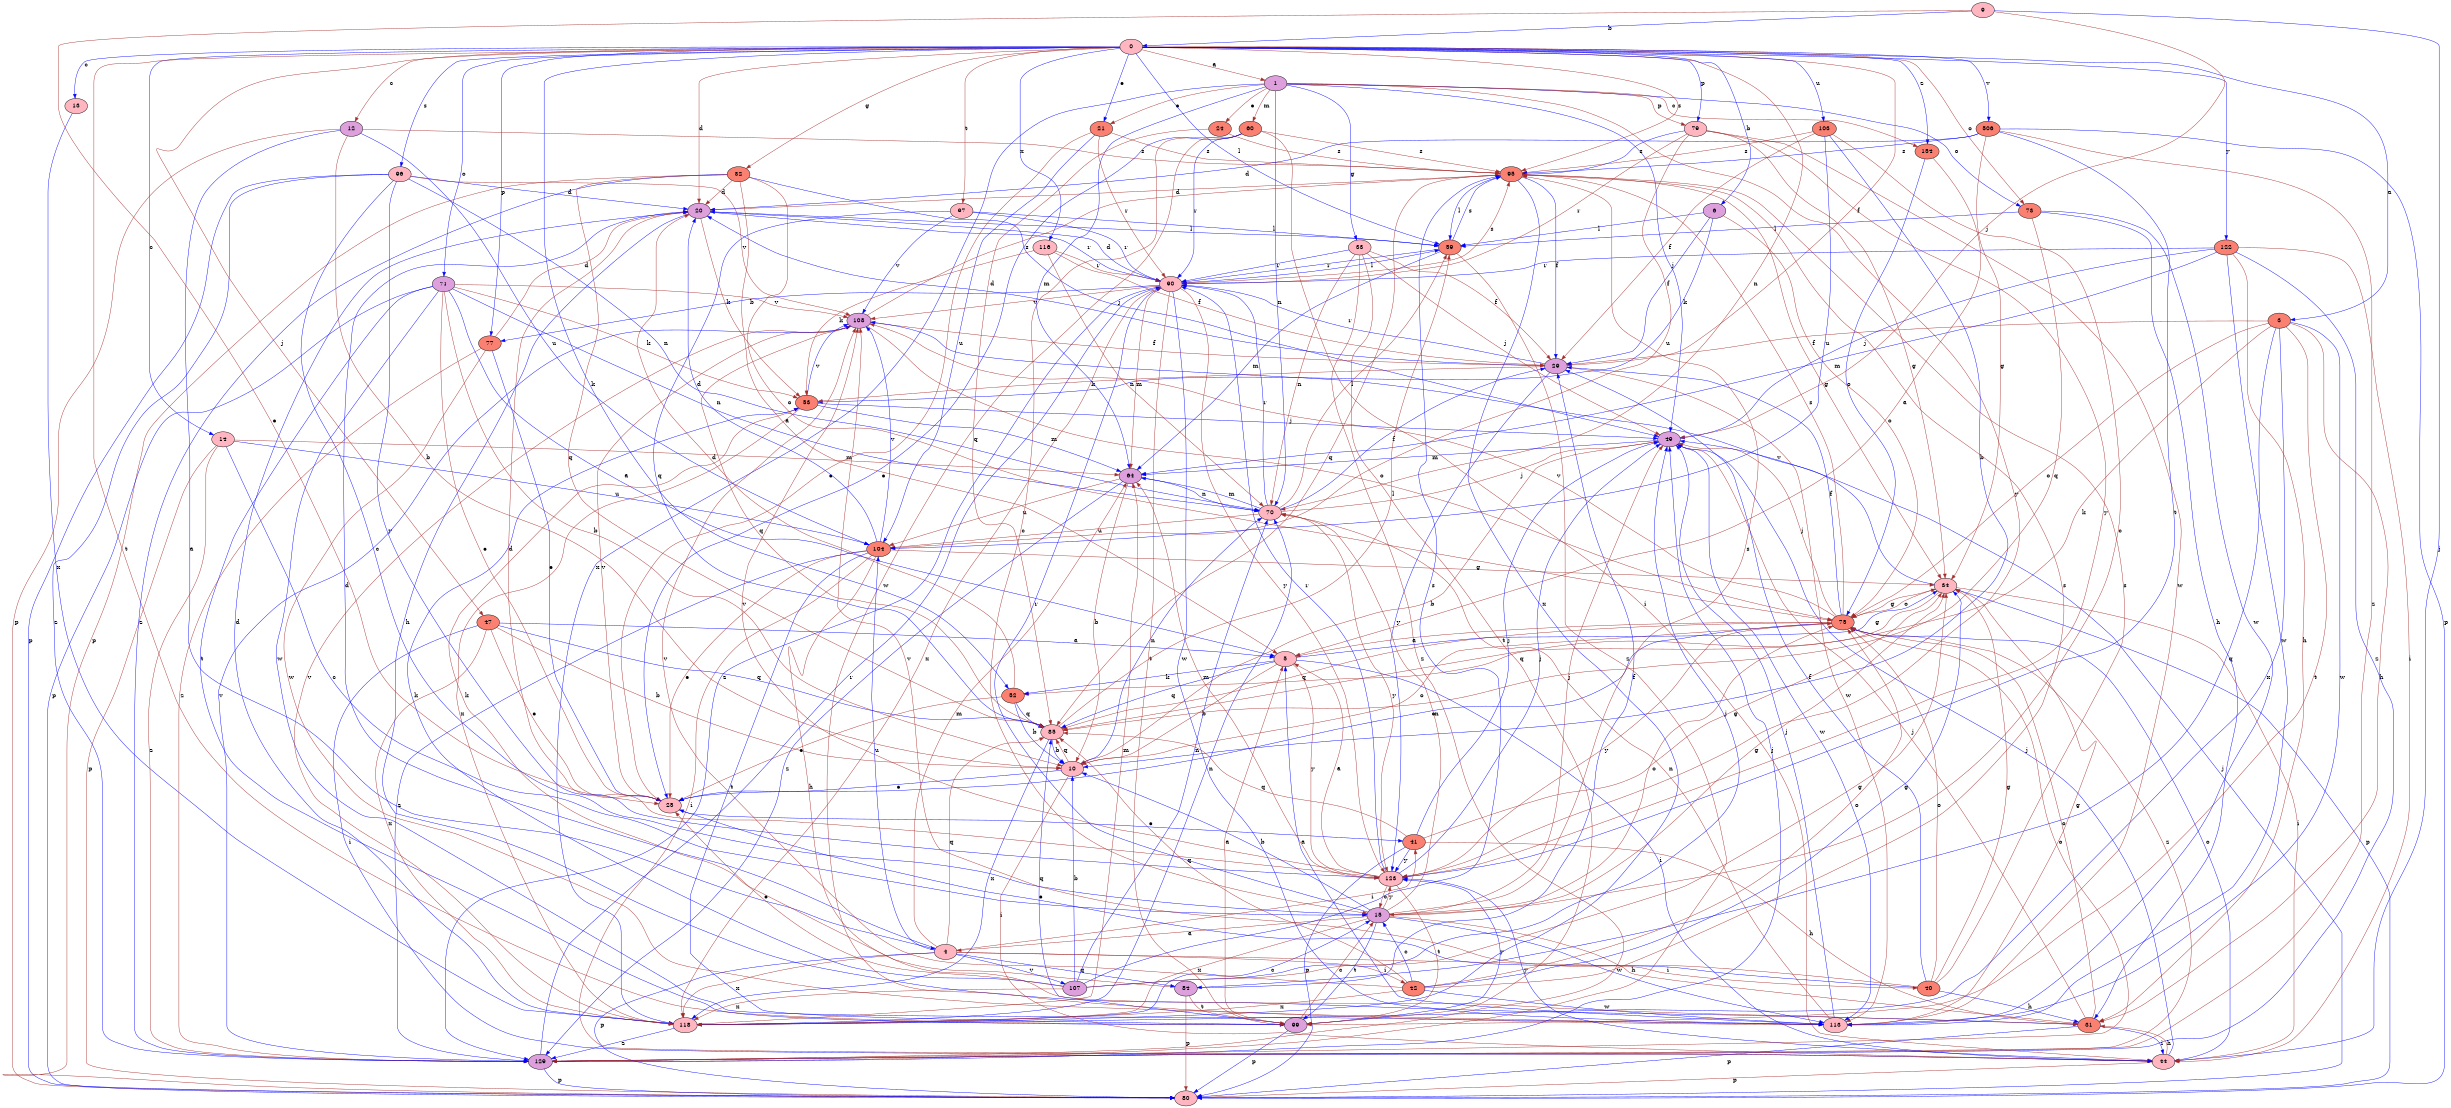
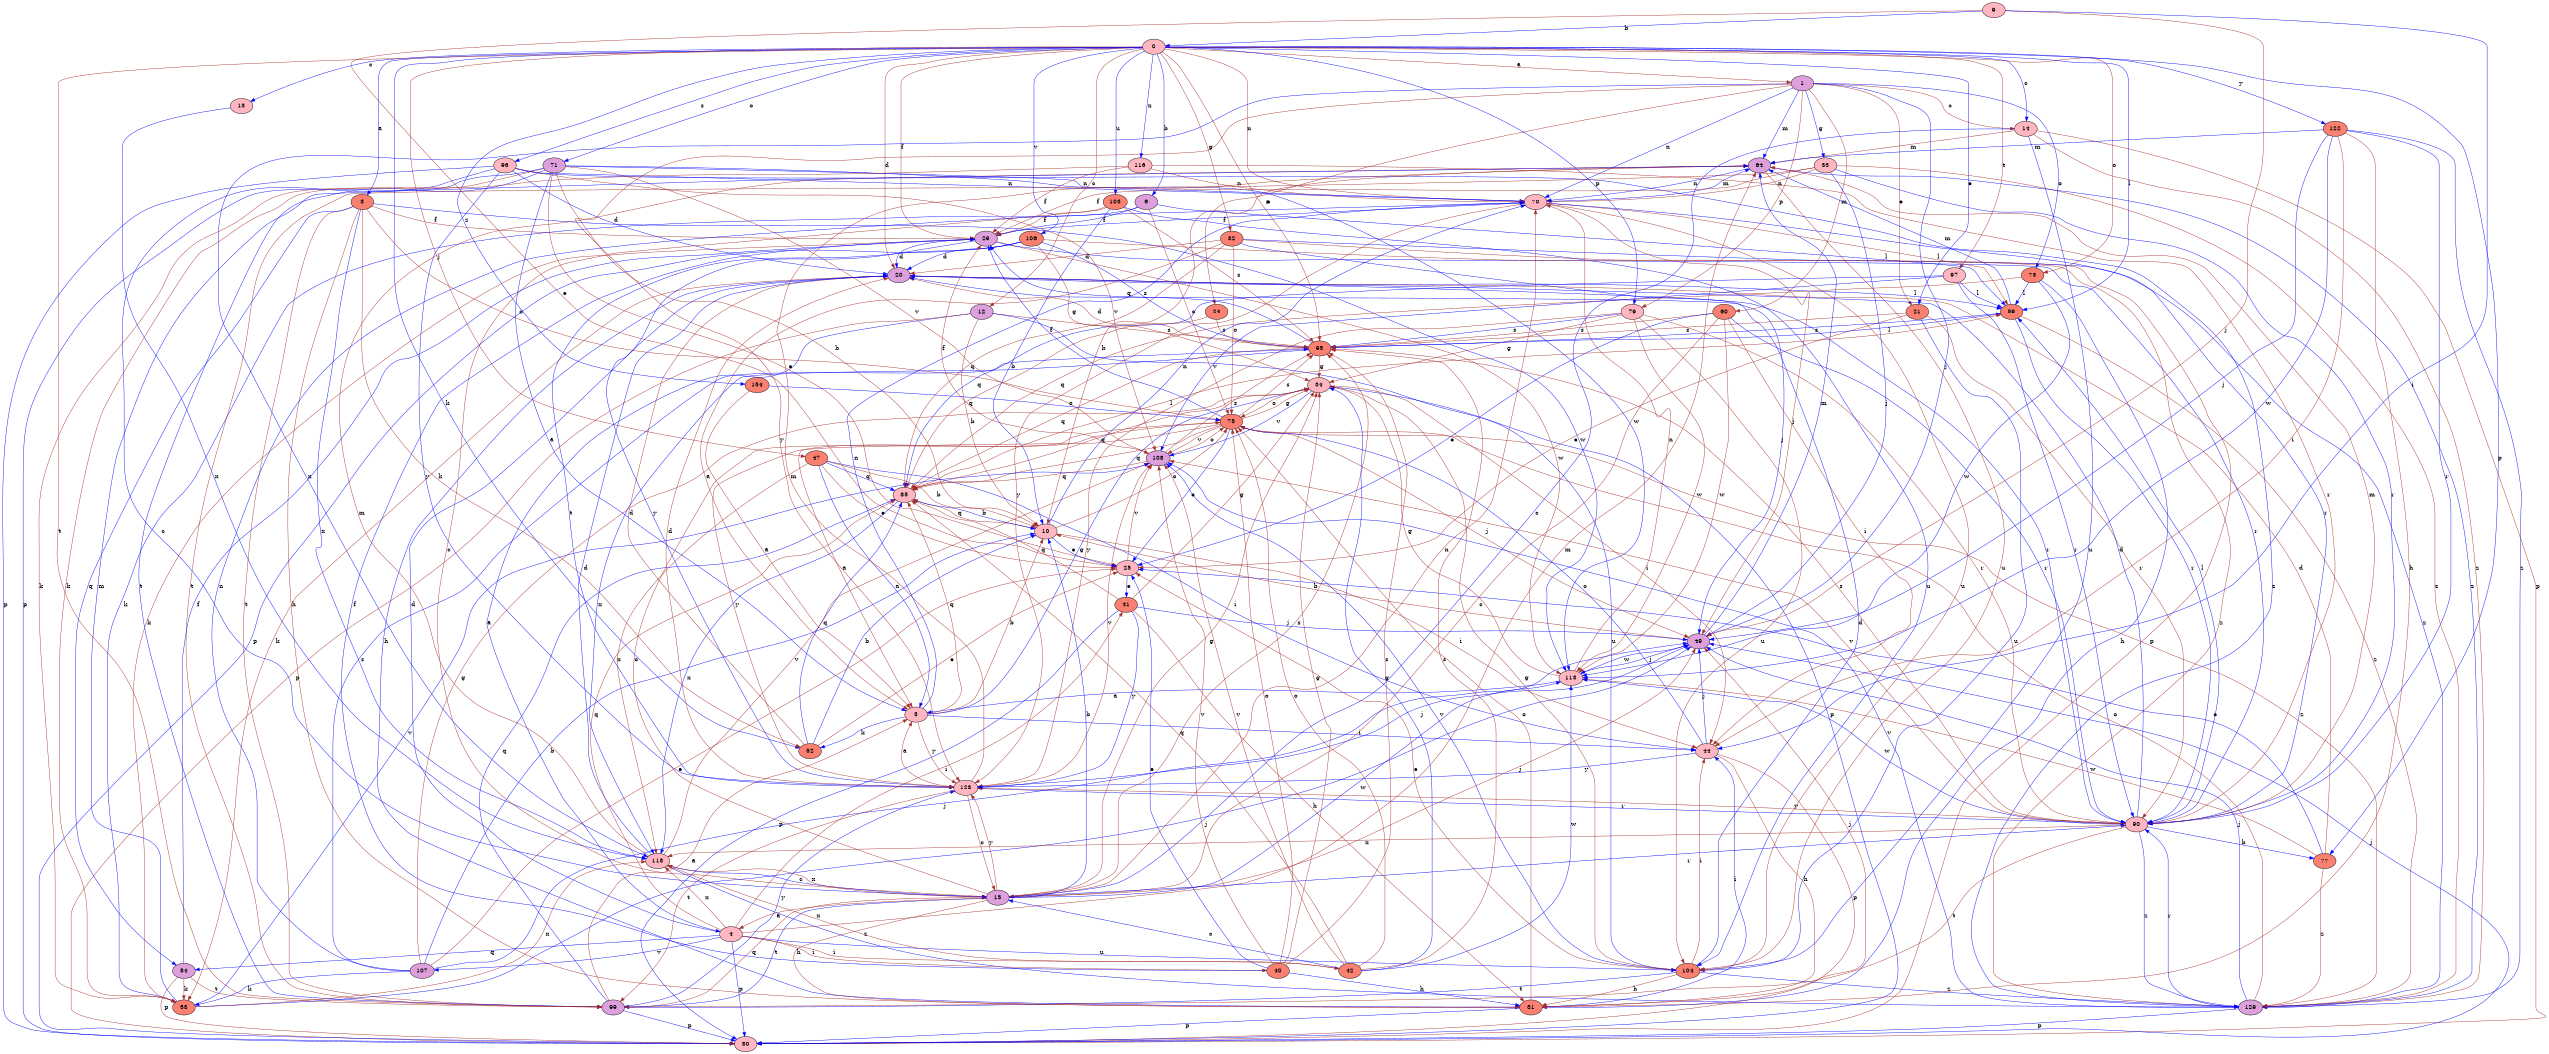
  strict digraph {
    node [fillcolor=lightpink style=filled]
    edge [color=brown]
    1 [fillcolor=plum]
    0
    3 [fillcolor=salmon]
    6 [fillcolor=plum]
    12 [fillcolor=plum]
    13
    14
    20 [fillcolor=plum]
    21 [fillcolor=salmon]
    29 [fillcolor=plum]
    32 [fillcolor=salmon]
    47 [fillcolor=salmon]
    52 [fillcolor=salmon]
    59 [fillcolor=salmon]
    70
    71 [fillcolor=plum]
    73 [fillcolor=salmon]
    77 [fillcolor=salmon]
    79
    n20 [label=96]
    95 [fillcolor=salmon]
    97
    99 [fillcolor=plum]
    103 [fillcolor=salmon]
-   106 [fillcolor=salmon label=506]
+   106 [fillcolor=salmon]
    116
    122 [fillcolor=salmon]
    n28 [fillcolor=salmon label=154]
    24 [fillcolor=salmon]
    33
    49 [fillcolor=plum]
    60 [fillcolor=salmon]
    64 [fillcolor=plum]
    118
    123
    n36 [fillcolor=salmon label=31]
    75 [fillcolor=salmon]
    84 [fillcolor=plum]
    113
    53 [fillcolor=salmon]
    9
    44
    25
    4
    80
    104 [fillcolor=salmon]
    10
    15 [fillcolor=plum]
    129 [fillcolor=plum]
    90
    85
    5
    108 [fillcolor=plum]
    34
    40 [fillcolor=salmon]
    41 [fillcolor=salmon]
    42 [fillcolor=salmon]
    107 [fillcolor=plum]
-   1 -> n28 [label=c]
+   1 -> 14 [label=c]
    1 -> 21 [label=e]
    1 -> 70 [color=blue label=n]
    1 -> 73 [color=blue label=o]
    1 -> 79 [label=p]
    1 -> 24 [label=e]
    1 -> 33 [color=blue label=g]
    1 -> 49 [color=blue label=j]
    1 -> 60 [label=m]
    1 -> 64 [color=blue label=m]
    1 -> 118 [color=blue label=x]
    1 -> 123 [label=y]
    0 -> 1 [label=a]
    0 -> 3 [color=blue label=a]
    0 -> 6 [color=blue label=b]
    0 -> 12 [label=c]
    0 -> 13 [color=blue label=c]
    0 -> 14 [color=blue label=c]
    0 -> 20 [label=d]
    0 -> 21 [color=blue label=e]
    0 -> 29 [label=f]
    0 -> 32 [label=g]
    0 -> 47 [label=j]
    0 -> 52 [color=blue label=k]
    0 -> 59 [color=blue label=l]
    0 -> 70 [label=n]
    0 -> 71 [color=blue label=o]
    0 -> 73 [label=o]
    0 -> 77 [color=blue label=p]
    0 -> 79 [color=blue label=p]
    0 -> n20 [color=blue label=s]
    0 -> 95 [label=s]
    0 -> 97 [label=t]
    0 -> 99 [label=t]
    0 -> 103 [color=blue label=u]
    0 -> 106 [color=blue label=v]
    0 -> 116 [color=blue label=x]
    0 -> 122 [color=blue label=y]
    0 -> n28 [color=blue label=z]
    3 -> 29 [label=f]
    3 -> 52 [label=k]
    3 -> 99 [label=t]
    3 -> 118 [color=blue label=x]
    3 -> n36 [label=h]
    3 -> 75 [label=o]
    3 -> 84 [color=blue label=q]
    3 -> 113 [color=blue label=w]
    6 -> 29 [color=blue label=f]
    6 -> 59 [color=blue label=l]
    6 -> 75 [label=o]
    6 -> 53 [color=blue label=k]
    12 -> 95 [label=s]
    12 -> 4 [color=blue label=a]
    12 -> 80 [label=p]
    12 -> 104 [color=blue label=u]
    12 -> 10 [label=b]
    13 -> 118 [color=blue label=x]
    14 -> 64 [label=m]
    14 -> 80 [label=p]
    14 -> 104 [color=blue label=u]
    14 -> 15 [color=blue label=c]
    14 -> 129 [label=z]
    20 -> 59 [color=blue label=l]
    20 -> n36 [color=blue label=h]
    20 -> 53 [label=k]
    20 -> 90 [color=blue label=r]
    21 -> 95 [label=s]
    21 -> 25 [label=e]
    21 -> 104 [color=blue label=u]
    21 -> 90 [label=r]
    29 -> 20 [color=blue label=d]
    29 -> 123 [color=blue label=y]
    29 -> 113 [label=w]
    29 -> 53 [label=k]
    29 -> 90 [color=blue label=r]
    32 -> 20 [label=d]
    32 -> 49 [color=blue label=j]
    32 -> 75 [label=o]
    32 -> 80 [label=p]
    32 -> 129 [color=blue label=z]
    32 -> 85 [label=q]
    32 -> 5 [label=a]
    47 -> 118 [label=x]
    47 -> 44 [color=blue label=i]
    47 -> 25 [label=e]
    47 -> 10 [label=b]
    47 -> 85 [color=blue label=q]
    47 -> 5 [color=blue label=a]
    52 -> 20 [label=d]
    52 -> 25 [label=e]
    52 -> 10 [color=blue label=b]
    52 -> 85 [color=blue label=q]
    59 -> 95 [color=blue label=s]
    59 -> 64 [color=blue label=m]
    59 -> 129 [label=z]
    59 -> 90 [color=blue label=r]
    70 -> 29 [color=blue label=f]
    70 -> 59 [label=l]
    70 -> 49 [label=j]
    70 -> 64 [color=blue label=m]
    70 -> 123 [label=y]
    70 -> 104 [label=u]
    70 -> 90 [color=blue label=r]
    71 -> 70 [color=blue label=n]
    71 -> 99 [color=blue label=t]
    71 -> 113 [color=blue label=w]
    71 -> 53 [label=k]
    71 -> 25 [label=e]
    71 -> 80 [color=blue label=p]
    71 -> 10 [label=b]
    71 -> 5 [color=blue label=a]
    71 -> 108 [label=v]
    73 -> 59 [color=blue label=l]
    73 -> n36 [color=blue label=h]
    73 -> 113 [color=blue label=w]
    73 -> 85 [label=q]
    77 -> 20 [label=d]
    77 -> 113 [label=w]
    77 -> 25 [color=blue label=e]
    77 -> 129 [label=z]
    79 -> 95 [color=blue label=s]
    79 -> 123 [label=y]
    79 -> 113 [label=w]
    79 -> 104 [label=u]
    79 -> 90 [label=r]
    79 -> 34 [label=g]
    n20 -> 20 [color=blue label=d]
    n20 -> 70 [color=blue label=n]
    n20 -> 123 [color=blue label=y]
    n20 -> 80 [color=blue label=p]
    n20 -> 15 [color=blue label=c]
    n20 -> 129 [color=blue label=z]
    n20 -> 108 [label=v]
    95 -> 20 [label=d]
-   95 -> 29 [color=blue label=f]
+   95 -> 29 [color=blue label=q]
    95 -> 59 [color=blue label=l]
    95 -> 118 [color=blue label=x]
    95 -> 85 [label=q]
    95 -> 34 [label=g]
    97 -> 59 [color=blue label=l]
    97 -> 90 [color=blue label=r]
    97 -> 85 [color=blue label=q]
    97 -> 108 [color=blue label=v]
    99 -> 123 [color=blue label=y]
    99 -> 80 [color=blue label=p]
-   99 -> 15 [label=c]
+   99 -> 15 [label=q]
    99 -> 85 [color=blue label=q]
    99 -> 5 [label=a]
    103 -> 29 [label=f]
    103 -> 95 [label=s]
    103 -> 104 [color=blue label=u]
    103 -> 10 [color=blue label=b]
    103 -> 15 [label=c]
    106 -> 20 [color=blue label=d]
    106 -> 95 [color=blue label=s]
    106 -> 123 [color=blue label=t]
    106 -> 80 [color=blue label=p]
    106 -> 129 [label=z]
    106 -> 34 [label=g]
    116 -> 29 [label=f]
    116 -> 70 [label=n]
    116 -> 53 [label=k]
    116 -> 90 [label=r]
    122 -> 49 [color=blue label=j]
    122 -> 64 [color=blue label=m]
    122 -> n36 [label=h]
    122 -> 113 [color=blue label=w]
    122 -> 44 [label=i]
    122 -> 129 [color=blue label=z]
    122 -> 90 [color=blue label=r]
    n28 -> 75 [color=blue label=o]
    n28 -> 5 [label=a]
    24 -> 95 [label=s]
    24 -> 85 [label=q]
    33 -> 29 [label=f]
    33 -> 70 [label=n]
    33 -> 99 [label=t]
-   33 -> 49 [label=j]
+   33 -> 49 [color=blue label=j]
    33 -> 129 [label=z]
    33 -> 90 [color=blue label=r]
    49 -> 64 [color=blue label=m]
    49 -> 113 [color=blue label=w]
    49 -> 10 [label=b]
    60 -> 95 [label=s]
    60 -> 113 [label=w]
    60 -> 44 [label=i]
    60 -> 25 [color=blue label=e]
    60 -> 15 [label=c]
    60 -> 90 [color=blue label=r]
    64 -> 70 [color=blue label=n]
    64 -> 104 [label=u]
    64 -> 10 [label=b]
    64 -> 129 [color=blue label=z]
    118 -> 20 [color=blue label=d]
-   118 -> 70 [color=blue label=n]
+   5 -> 70 [color=blue label=n]
    118 -> 64 [label=m]
    118 -> 15 [color=blue label=c]
    118 -> 129 [color=blue label=z]
    118 -> 108 [label=v]
    123 -> 20 [label=d]
    123 -> 99 [label=t]
    123 -> 49 [color=blue label=j]
    123 -> 64 [label=m]
    123 -> 15 [label=c]
    123 -> 90 [color=blue label=r]
    123 -> 5 [label=a]
    123 -> 108 [label=v]
    n36 -> 49 [label=j]
    n36 -> 75 [label=o]
    n36 -> 44 [color=blue label=i]
    n36 -> 80 [color=blue label=p]
    75 -> 29 [color=blue label=f]
    75 -> 95 [label=s]
    75 -> 49 [label=j]
    75 -> 123 [label=y]
    75 -> 25 [color=blue label=e]
    75 -> 129 [label=z]
    75 -> 85 [label=q]
    75 -> 5 [label=a]
    75 -> 108 [label=v]
    75 -> 34 [label=g]
    84 -> 29 [color=blue label=f]
    84 -> 99 [label=t]
    84 -> 53 [label=k]
    84 -> 80 [label=p]
    113 -> 70 [label=n]
    113 -> 49 [color=blue label=j]
    113 -> 5 [color=blue label=a]
    113 -> 34 [label=g]
    53 -> 49 [color=blue label=j]
    53 -> 64 [color=blue label=m]
    53 -> 118 [label=x]
    53 -> 108 [color=blue label=v]
    9 -> 0 [color=blue label=b]
    9 -> 49 [label=j]
-   9 -> 44 [color=blue label=j]
+   9 -> 44 [color=blue label=i]
    9 -> 25 [label=e]
    44 -> 49 [color=blue label=j]
    44 -> 123 [color=blue label=y]
    44 -> n36 [label=h]
    44 -> 75 [color=blue label=o]
    44 -> 80 [label=p]
    25 -> 108 [label=v]
    25 -> 41 [color=blue label=e]
    4 -> 20 [color=blue label=d]
    4 -> 64 [label=m]
    4 -> 118 [label=x]
    4 -> 84 [color=blue label=q]
    4 -> 80 [color=blue label=p]
    4 -> 104 [color=blue label=u]
    4 -> 85 [label=q]
    4 -> 40 [label=i]
    4 -> 41 [label=i]
    4 -> 42 [label=i]
    4 -> 107 [color=blue label=v]
    80 -> 49 [color=blue label=j]
    104 -> 20 [color=blue label=d]
    104 -> 99 [color=blue label=t]
    104 -> n36 [label=h]
    104 -> 44 [label=i]
    104 -> 25 [label=e]
    104 -> 129 [color=blue label=z]
    104 -> 108 [color=blue label=v]
    104 -> 34 [label=g]
    10 -> 70 [color=blue label=n]
    10 -> 75 [label=o]
    10 -> 44 [label=i]
    10 -> 25 [color=blue label=e]
    10 -> 85 [label=q]
    15 -> 70 [label=n]
    15 -> 95 [label=s]
    15 -> 99 [color=blue label=t]
    15 -> 49 [label=j]
    15 -> 118 [label=x]
    15 -> 123 [label=y]
    15 -> n36 [label=h]
    15 -> 75 [label=o]
    15 -> 113 [color=blue label=w]
    15 -> 4 [label=a]
    15 -> 10 [color=blue label=b]
    15 -> 90 [color=blue label=r]
    15 -> 34 [label=g]
    129 -> 49 [color=blue label=j]
    129 -> 75 [label=o]
    129 -> 80 [color=blue label=p]
    129 -> 90 [color=blue label=r]
    129 -> 108 [color=blue label=v]
    90 -> 20 [color=blue label=d]
    90 -> 59 [color=blue label=l]
    90 -> 77 [color=blue label=b]
    90 -> 95 [label=s]
    90 -> 99 [label=t]
    90 -> 64 [label=m]
    90 -> 118 [label=x]
    90 -> 123 [label=y]
    90 -> 113 [color=blue label=w]
    90 -> 129 [color=blue label=z]
    90 -> 108 [label=v]
    85 -> 59 [label=l]
    85 -> 118 [color=blue label=x]
    85 -> 10 [color=blue label=b]
    5 -> 52 [color=blue label=k]
    5 -> 123 [label=y]
    5 -> 44 [color=blue label=i]
    5 -> 10 [label=b]
-   5 -> 85 [color=blue label=q]
+   5 -> 85 [label=q]
    5 -> 34 [color=blue label=g]
    108 -> 29 [label=f]
    108 -> 95 [label=s]
    108 -> 75 [label=o]
    108 -> 85 [label=q]
    34 -> 75 [label=o]
    34 -> 44 [label=i]
    34 -> 80 [color=blue label=p]
    34 -> 85 [label=q]
    34 -> 108 [color=blue label=v]
    40 -> 29 [color=blue label=f]
    40 -> 95 [label=s]
    40 -> n36 [color=blue label=h]
    40 -> 75 [label=o]
    40 -> 25 [color=blue label=e]
    40 -> 108 [label=v]
    40 -> 34 [label=g]
    41 -> 49 [color=blue label=j]
    41 -> 123 [color=blue label=y]
    41 -> n36 [label=h]
    41 -> 80 [color=blue label=p]
    41 -> 85 [label=q]
    41 -> 34 [label=g]
    42 -> 95 [label=s]
    42 -> 118 [label=x]
    42 -> 75 [label=o]
    42 -> 113 [color=blue label=w]
    42 -> 15 [color=blue label=c]
    42 -> 85 [label=q]
    42 -> 108 [label=v]
    42 -> 34 [color=blue label=g]
    107 -> 70 [color=blue label=n]
    107 -> 95 [color=blue label=s]
    107 -> 49 [color=blue label=j]
-   107 -> 118 [label=x]
    107 -> 53 [color=blue label=k]
    107 -> 25 [label=e]
    107 -> 10 [color=blue label=b]
    107 -> 34 [label=g]
  }
